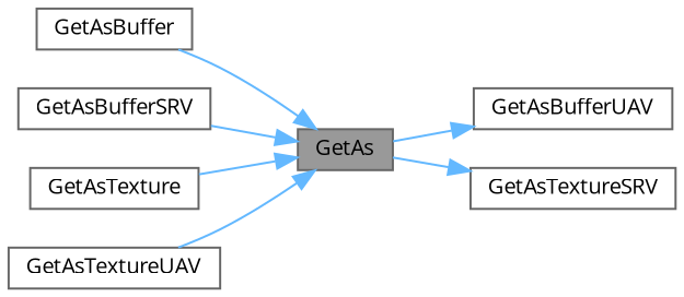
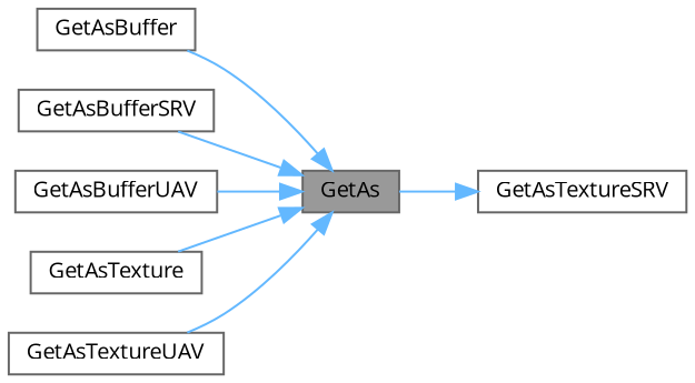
  digraph {
    fontname="Open Sans"
    rankdir=RL
    node [color=grey40 fillcolor=white fontname="Open Sans" fontsize=10 shape=box style=filled]
    edge [color=steelblue1 dir=back fontname="Open Sans" fontsize=10 labelfontname=Helvetica labelfontsize=10 style=solid]
    n1 [color=gray40 fillcolor=grey60 fontcolor=black height=0.2 label=GetAs width=0.4]
    n2 [height=0.2 label=GetAsBuffer width=0.4]
    n3 [height=0.2 label=GetAsBufferSRV width=0.4]
    n4 [height=0.2 label=GetAsBufferUAV width=0.4]
    n5 [height=0.2 label=GetAsTexture width=0.4]
    n6 [height=0.2 label=GetAsTextureUAV width=0.4]
    n7 [height=0.2 label=GetAsTextureSRV width=0.4]
    n1 -> n2
    n1 -> n3
-   n4 -> n1
+   n1 -> n4
    n1 -> n5
    n1 -> n6
    n7 -> n1
  }
